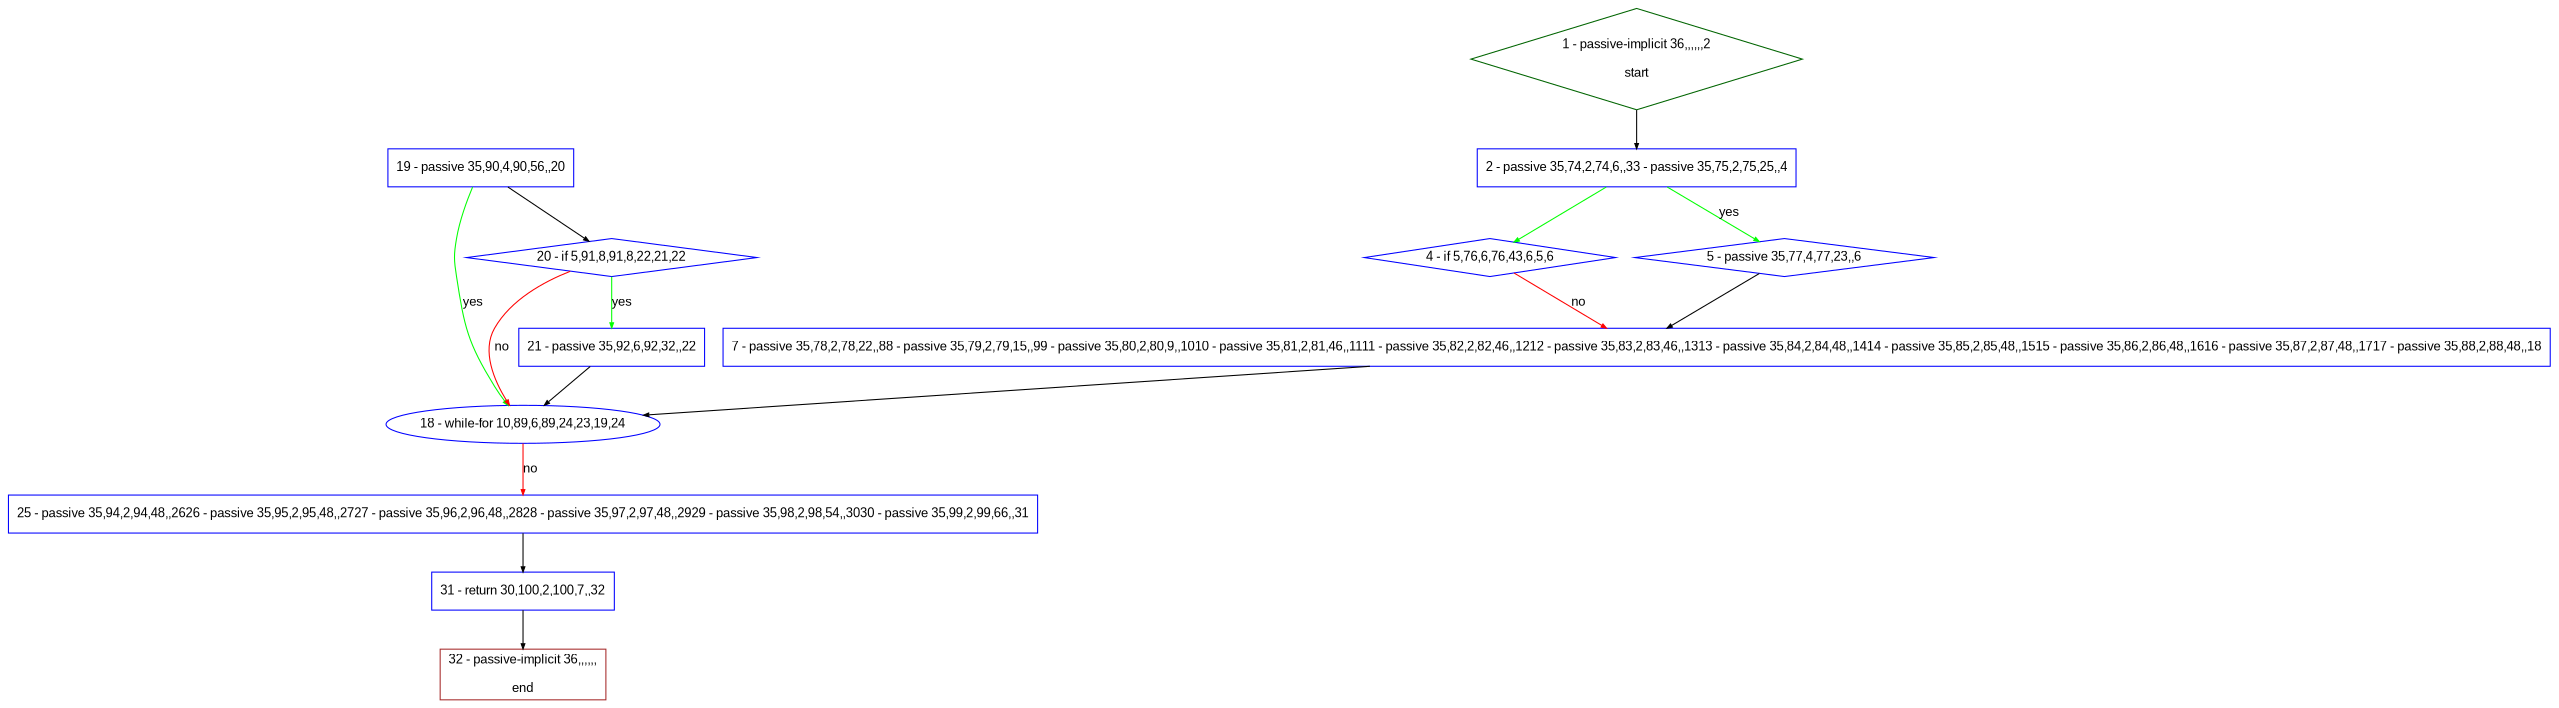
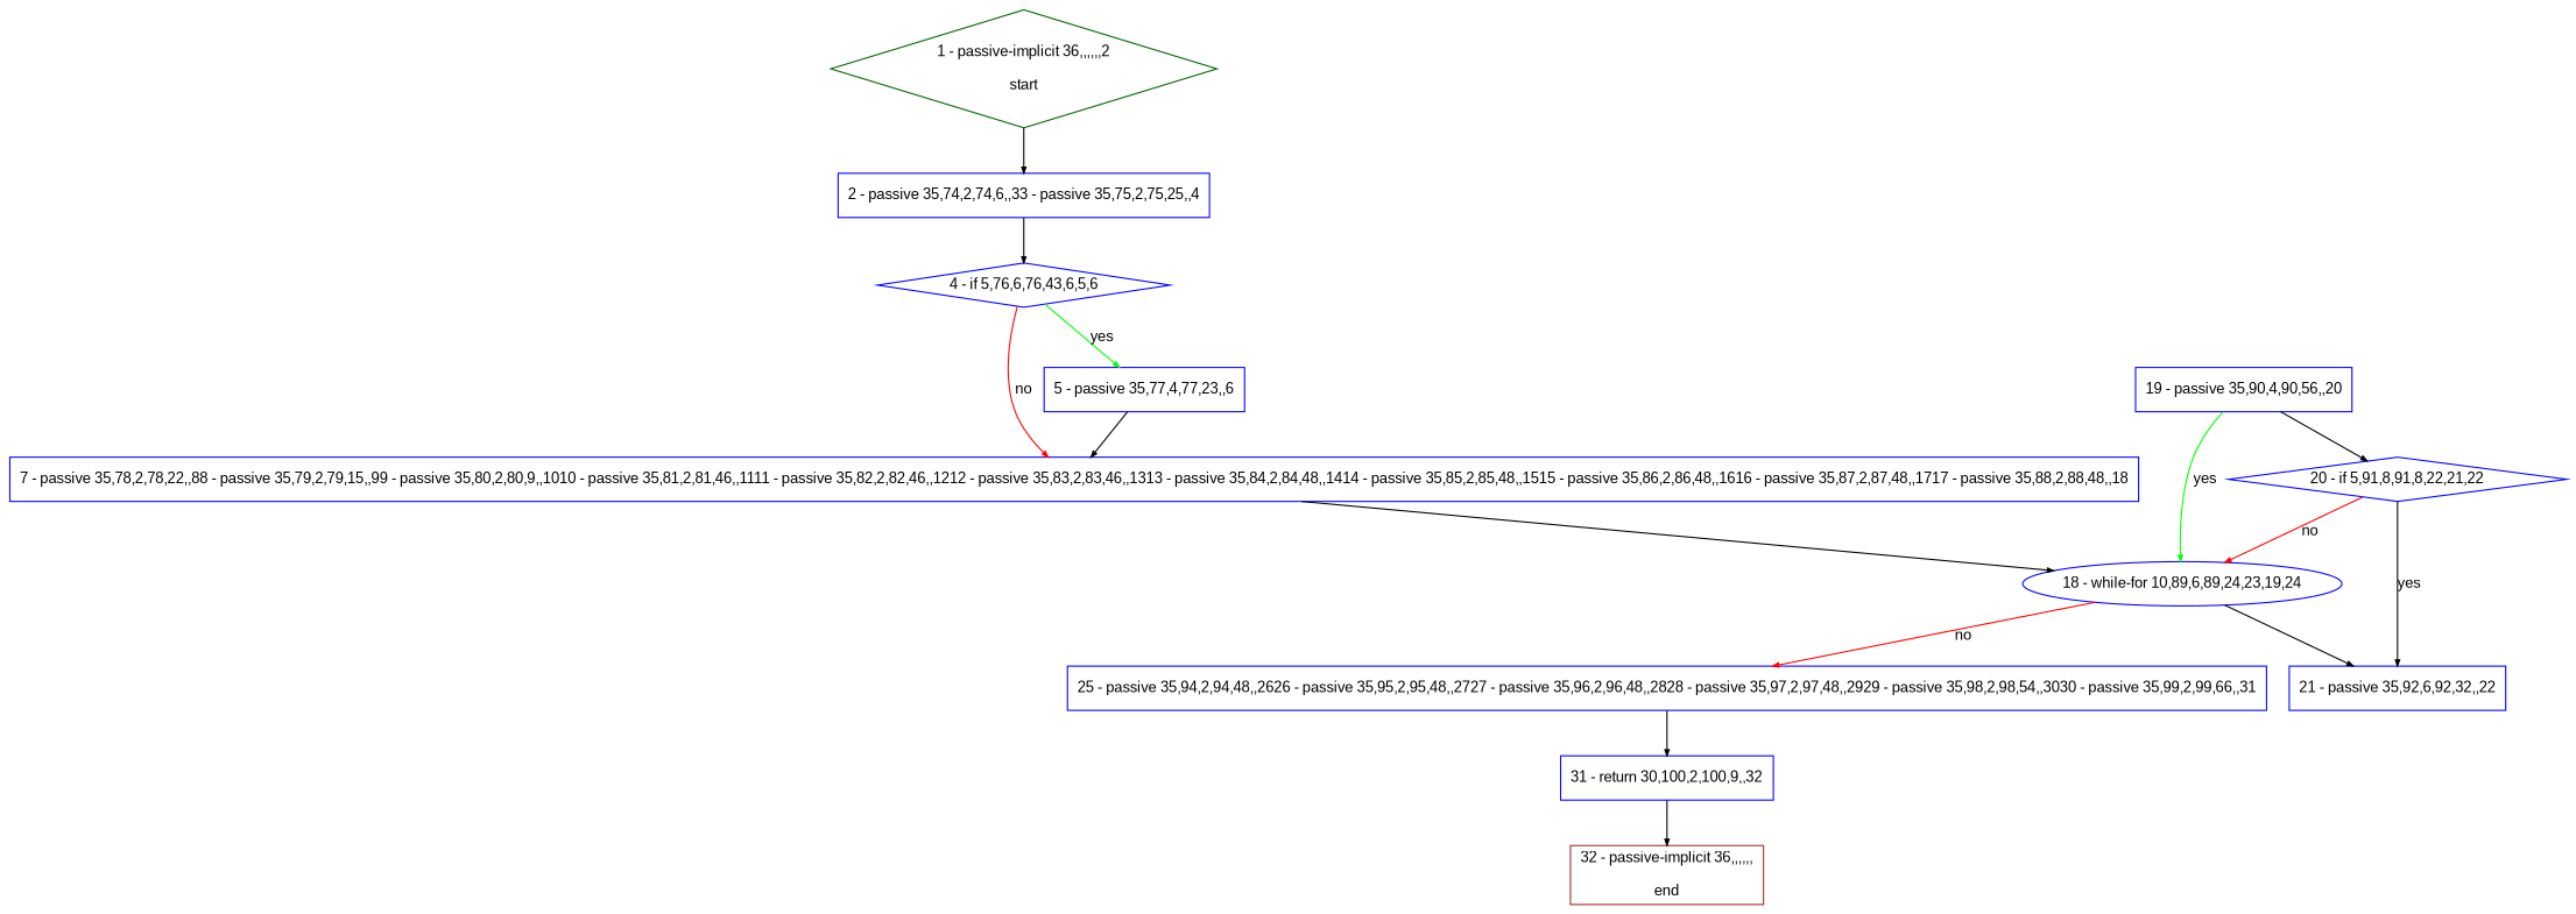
  digraph {
    bgcolor=white
    compound=true
    fillcolor="#FFFFCC"
    fontname=Arial
    fontsize=12
    pack=true
    packmode=clust
    style="rounded,filled"
    node [color="#0000ff" compound=true fillcolor="#ffffff" fixedsize=false fontname=Arial fontsize=12 node_initialized=no shape=box style=filled]
    edge [arrowhead=normal arrowsize=0.5 arrowtail=none color="#000000" compound=true dir=forward fontcolor=black fontname=Arial fontsize=12]
    n1 [label="2 - passive 35,74,2,74,6,,33 - passive 35,75,2,75,25,,4"]
    n2 [label="4 - if 5,76,6,76,43,6,5,6" shape=diamond]
-   n3 [label="5 - passive 35,77,4,77,23,,6" shape=diamond]
+   n3 [label="5 - passive 35,77,4,77,23,,6"]
    n4 [label="7 - passive 35,78,2,78,22,,88 - passive 35,79,2,79,15,,99 - passive 35,80,2,80,9,,1010 - passive 35,81,2,81,46,,1111 - passive 35,82,2,82,46,,1212 - passive 35,83,2,83,46,,1313 - passive 35,84,2,84,48,,1414 - passive 35,85,2,85,48,,1515 - passive 35,86,2,86,48,,1616 - passive 35,87,2,87,48,,1717 - passive 35,88,2,88,48,,18"]
    n5 [color="#006400" label="1 - passive-implicit 36,,,,,,2\n\nstart" shape=diamond]
    n6 [label="18 - while-for 10,89,6,89,24,23,19,24" shape=oval]
    n7 [label="25 - passive 35,94,2,94,48,,2626 - passive 35,95,2,95,48,,2727 - passive 35,96,2,96,48,,2828 - passive 35,97,2,97,48,,2929 - passive 35,98,2,98,54,,3030 - passive 35,99,2,99,66,,31"]
    n8 [label="19 - passive 35,90,4,90,56,,20"]
    n9 [label="20 - if 5,91,8,91,8,22,21,22" shape=diamond]
-   n10 [label="31 - return 30,100,2,100,7,,32"]
+   n10 [label="31 - return 30,100,2,100,9,,32"]
    n11 [label="21 - passive 35,92,6,92,32,,22"]
    n12 [color="#a52a2a" label="32 - passive-implicit 36,,,,,,\n\nend"]
-   n1 -> n2 [color="#00ff00"]
-   n1 -> n3 [color="#00ff00" label=yes]
+   n1 -> n2
+   n2 -> n3 [color="#00ff00" label=yes]
    n2 -> n4 [color="#ff0000" label=no]
    n3 -> n4
    n4 -> n6
    n5 -> n1
    n6 -> n7 [color="#ff0000" label=no]
    n7 -> n10
    n8 -> n6 [color="#00ff00" label=yes]
    n8 -> n9
    n9 -> n6 [color="#ff0000" label=no]
-   n9 -> n11 [color="#00ff00" label=yes]
+   n9 -> n11 [label=yes]
    n10 -> n12
-   n11 -> n6
+   n6 -> n11
  }
